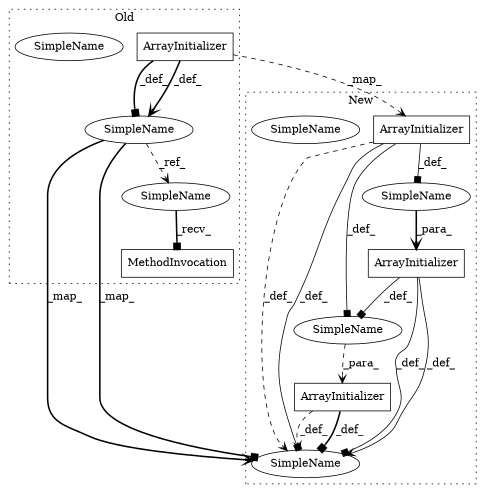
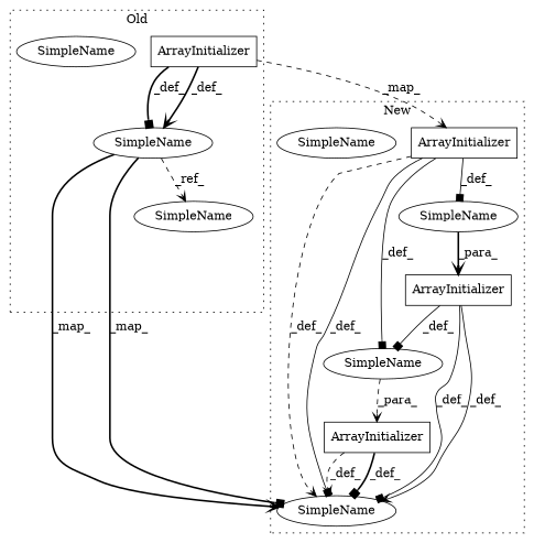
  digraph {
    node [a=42 l=5 shape=ellipse]
    edge [style=bold arrowhead=box]
    n1 [a=4 l="1,1" label=ArrayInitializer s="12718,12830" shape=box]
-   n2 [a=32 l="3,1" label=MethodInvocation s="12850,12859" shape=box]
    n3 [label=SimpleName s=12684]
    n4 [label=SimpleName s=12684]
    n5 [label=SimpleName s=12844]
    n6 [a=4 l="1,1" label=ArrayInitializer s="12653,12765" shape=box]
    n7 [a=4 l="1,1" label=ArrayInitializer s="12652,12766" shape=box]
    n8 [a=4 l="1,1" label=ArrayInitializer s="12651,12767" shape=box]
    n9 [label=SimpleName s=12613]
    n10 [label=SimpleName l=""]
    n11 [label=SimpleName l=""]
    n12 [label=SimpleName s=12613]
    subgraph cluster_1 {
      label=Old
      style=dotted
      n1
-     n2
      n3
      n4
      n5
    }
    subgraph cluster_2 {
      label=New
      style=dotted
      n6
      n7
      n8
      n9
      n10
      n11
      n12
    }
    n1 -> n4 [label=_def_]
    n1 -> n4 [label=_def_ arrowhead=vee]
    n1 -> n6 [label=_map_ style=dashed arrowhead=vee]
    n4 -> n5 [label=_ref_ style=dashed arrowhead=vee]
    n4 -> n9 [label=_map_ arrowhead=vee]
    n4 -> n9 [label=_map_]
-   n5 -> n2 [label=_recv_]
    n6 -> n9 [label=_def_ style=dashed arrowhead=vee]
    n6 -> n9 [label=_def_ style=solid]
    n6 -> n10 [label=_def_ style=solid]
    n6 -> n11 [label=_def_ style=solid]
    n7 -> n9 [label=_def_ style=solid]
    n7 -> n9 [label=_def_ style=solid arrowhead=vee]
    n7 -> n10 [label=_def_ style=solid]
    n8 -> n9 [label=_def_]
    n8 -> n9 [label=_def_ style=dashed arrowhead=vee]
    n10 -> n8 [label=_para_ style=dashed arrowhead=vee]
    n11 -> n7 [label=_para_ arrowhead=vee]
  }
